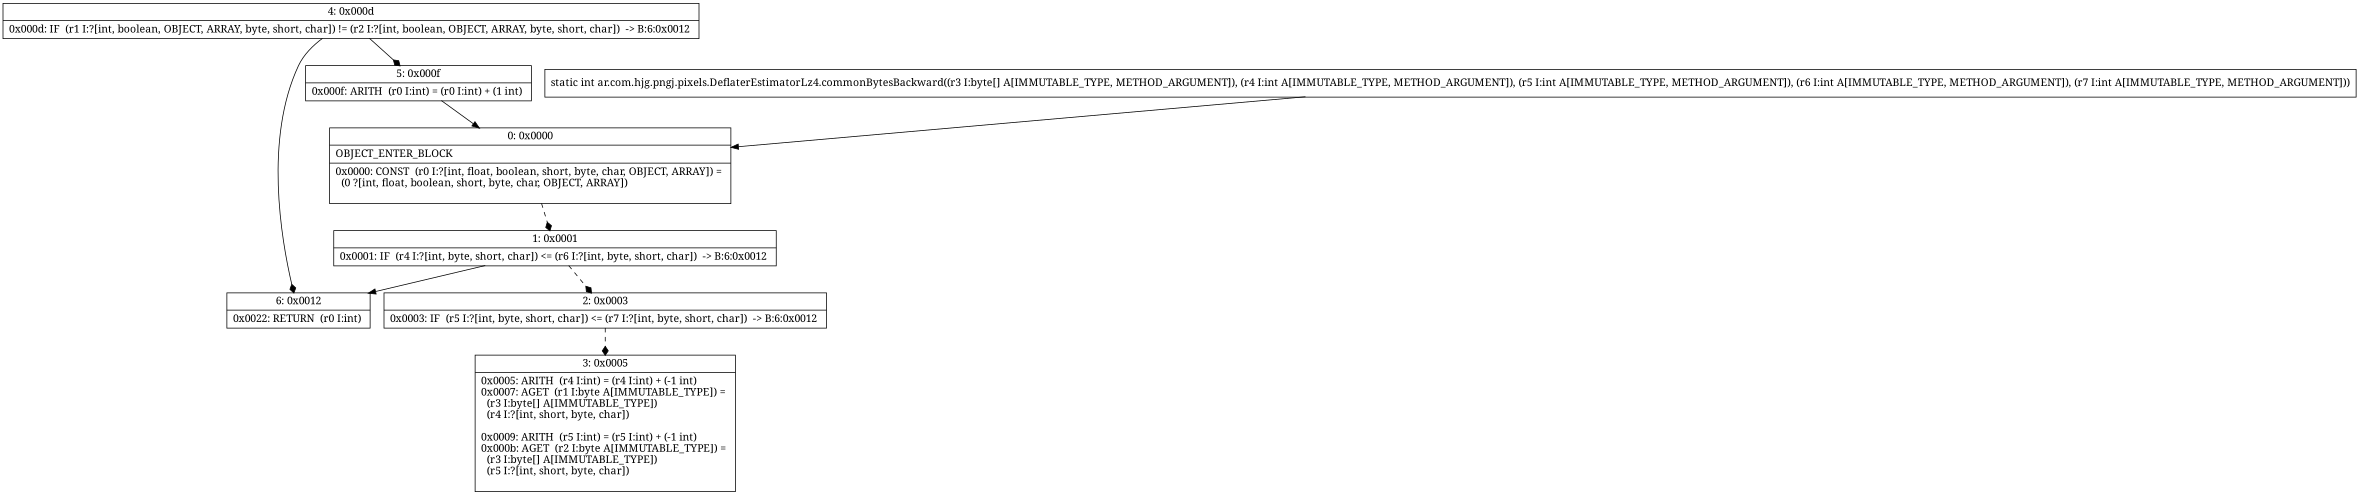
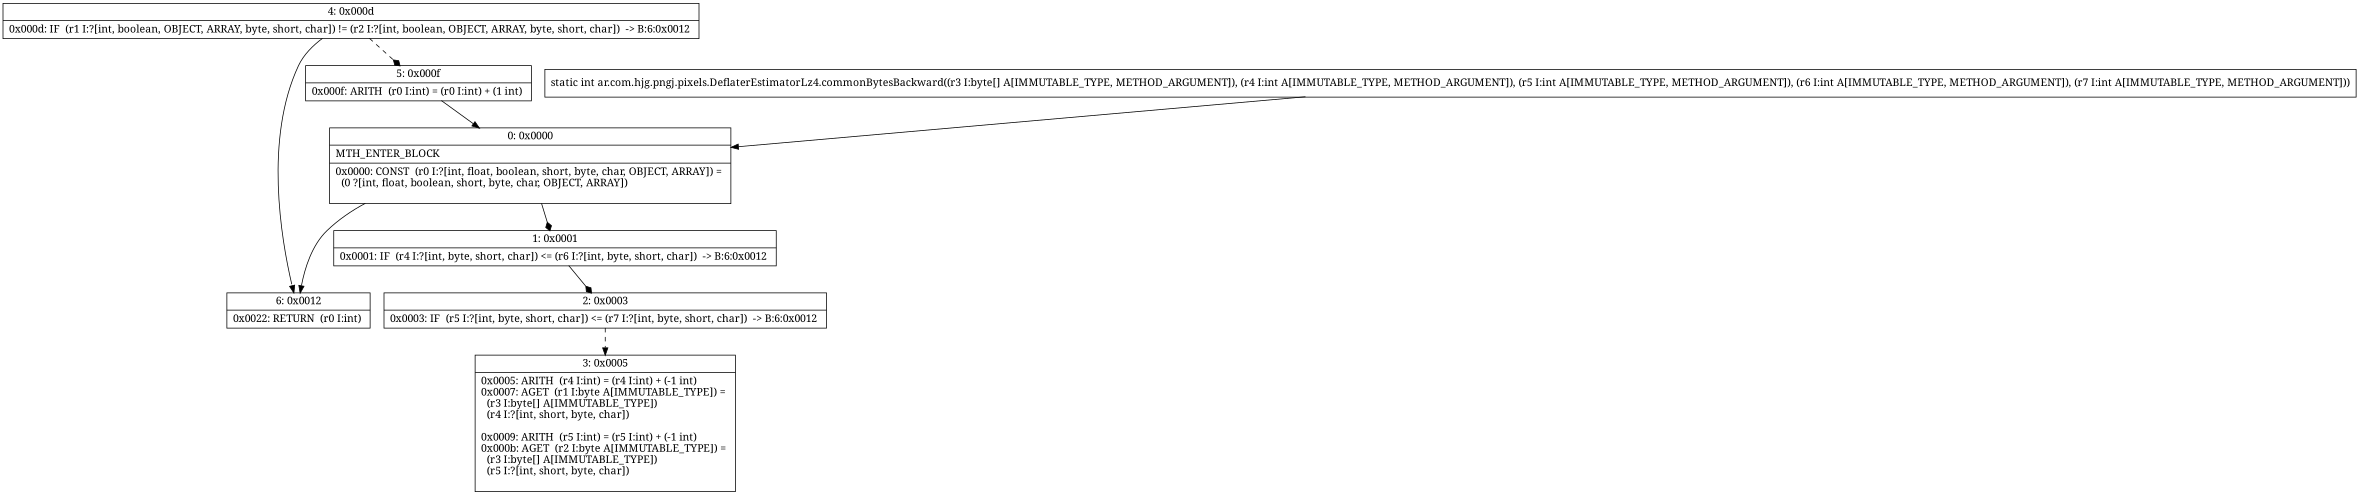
  digraph {
    fontname="Noto Serif"
    node [fontname="Noto Serif" shape=record]
    edge [arrowhead=diamond fontname="Noto Serif"]
-   n1 [label="{0\:\ 0x0000|OBJECT_ENTER_BLOCK\l|0x0000: CONST  (r0 I:?[int, float, boolean, short, byte, char, OBJECT, ARRAY]) = \l  (0 ?[int, float, boolean, short, byte, char, OBJECT, ARRAY])\l \l}"]
+   n1 [label="{0\:\ 0x0000|MTH_ENTER_BLOCK\l|0x0000: CONST  (r0 I:?[int, float, boolean, short, byte, char, OBJECT, ARRAY]) = \l  (0 ?[int, float, boolean, short, byte, char, OBJECT, ARRAY])\l \l}"]
    n2 [label="{1\:\ 0x0001|0x0001: IF  (r4 I:?[int, byte, short, char]) \<= (r6 I:?[int, byte, short, char])  \-\> B:6:0x0012 \l}"]
    n3 [label="{2\:\ 0x0003|0x0003: IF  (r5 I:?[int, byte, short, char]) \<= (r7 I:?[int, byte, short, char])  \-\> B:6:0x0012 \l}"]
    n4 [label="{6\:\ 0x0012|0x0022: RETURN  (r0 I:int) \l}"]
    n5 [label="{3\:\ 0x0005|0x0005: ARITH  (r4 I:int) = (r4 I:int) + (\-1 int) \l0x0007: AGET  (r1 I:byte A[IMMUTABLE_TYPE]) = \l  (r3 I:byte[] A[IMMUTABLE_TYPE])\l  (r4 I:?[int, short, byte, char])\l \l0x0009: ARITH  (r5 I:int) = (r5 I:int) + (\-1 int) \l0x000b: AGET  (r2 I:byte A[IMMUTABLE_TYPE]) = \l  (r3 I:byte[] A[IMMUTABLE_TYPE])\l  (r5 I:?[int, short, byte, char])\l \l}"]
    n6 [label="{4\:\ 0x000d|0x000d: IF  (r1 I:?[int, boolean, OBJECT, ARRAY, byte, short, char]) != (r2 I:?[int, boolean, OBJECT, ARRAY, byte, short, char])  \-\> B:6:0x0012 \l}"]
    n7 [label="{5\:\ 0x000f|0x000f: ARITH  (r0 I:int) = (r0 I:int) + (1 int) \l}"]
    n8 [label="{static int ar.com.hjg.pngj.pixels.DeflaterEstimatorLz4.commonBytesBackward((r3 I:byte[] A[IMMUTABLE_TYPE, METHOD_ARGUMENT]), (r4 I:int A[IMMUTABLE_TYPE, METHOD_ARGUMENT]), (r5 I:int A[IMMUTABLE_TYPE, METHOD_ARGUMENT]), (r6 I:int A[IMMUTABLE_TYPE, METHOD_ARGUMENT]), (r7 I:int A[IMMUTABLE_TYPE, METHOD_ARGUMENT])) }"]
-   n1 -> n2 [style=dashed]
-   n2 -> n3 [style=dashed]
-   n2 -> n4 [arrowhead=normal]
-   n3 -> n5 [style=dashed]
-   n6 -> n4
-   n6 -> n7 [style=solid]
+   n1 -> n2
+   n2 -> n3 [style=solid]
+   n1 -> n4 [arrowhead=normal]
+   n3 -> n5 [arrowhead=normal style=dashed]
+   n6 -> n4 [arrowhead=normal]
+   n6 -> n7 [style=dashed]
    n7 -> n1 [arrowhead=normal]
    n8 -> n1 [arrowhead=normal]
  }
